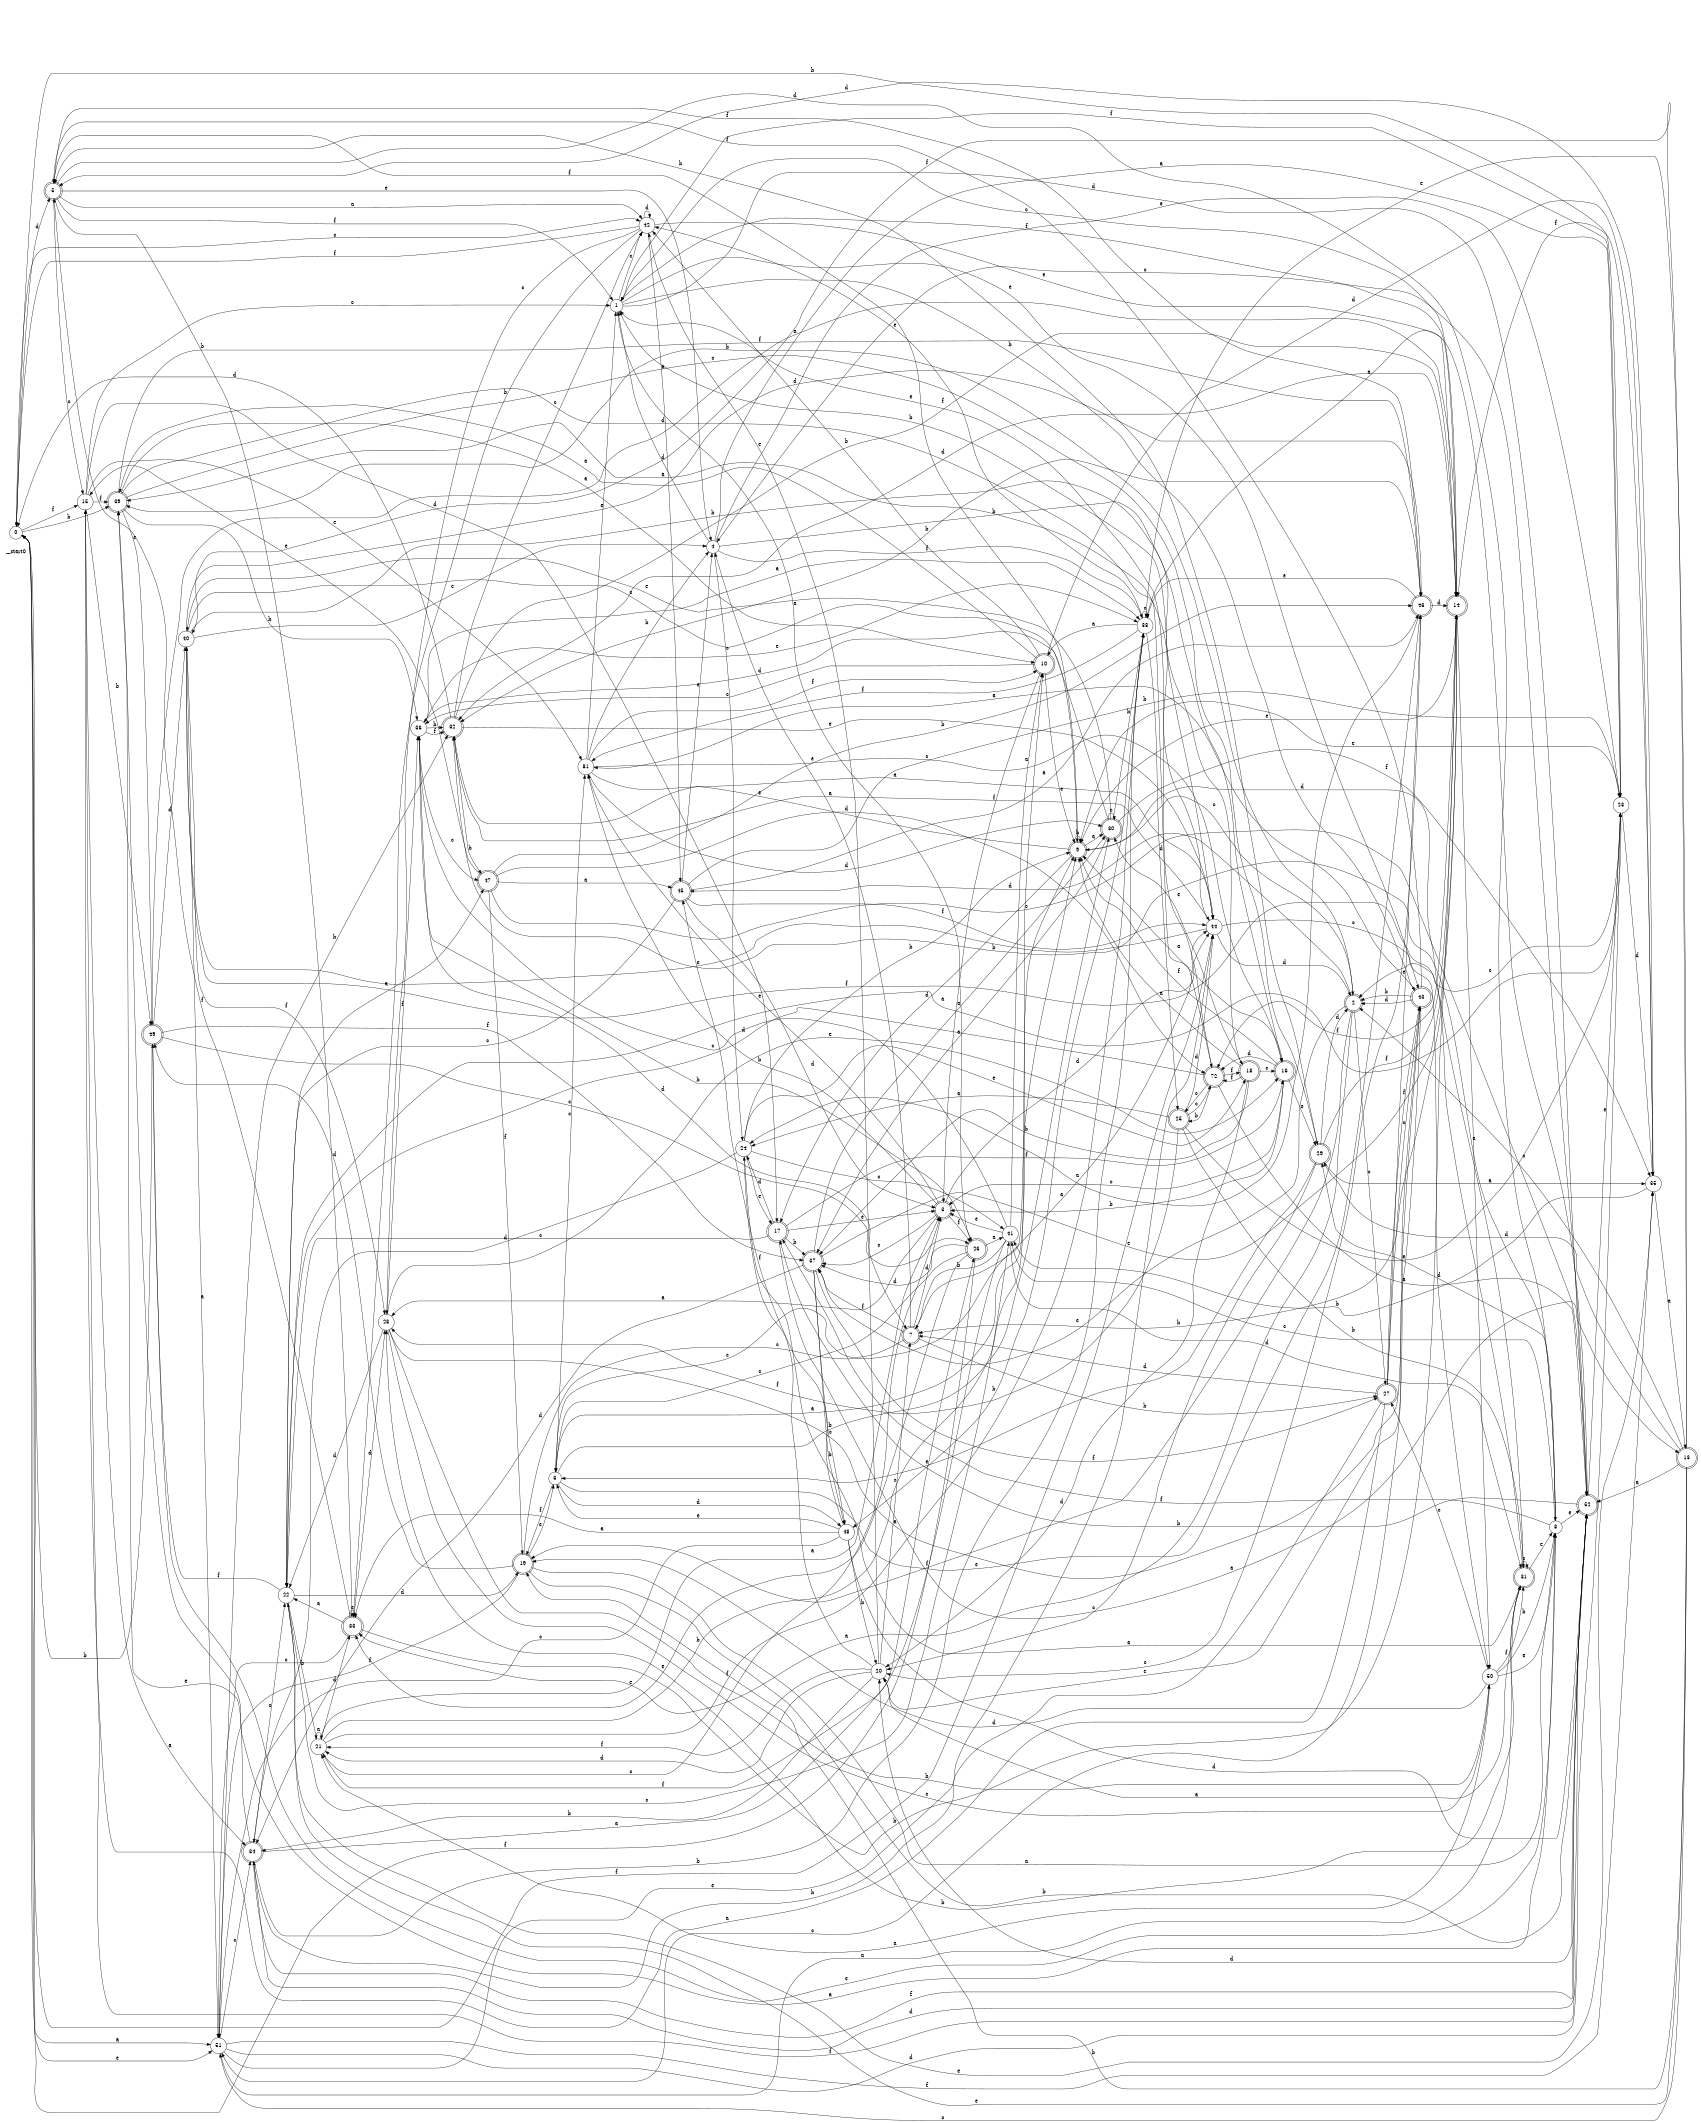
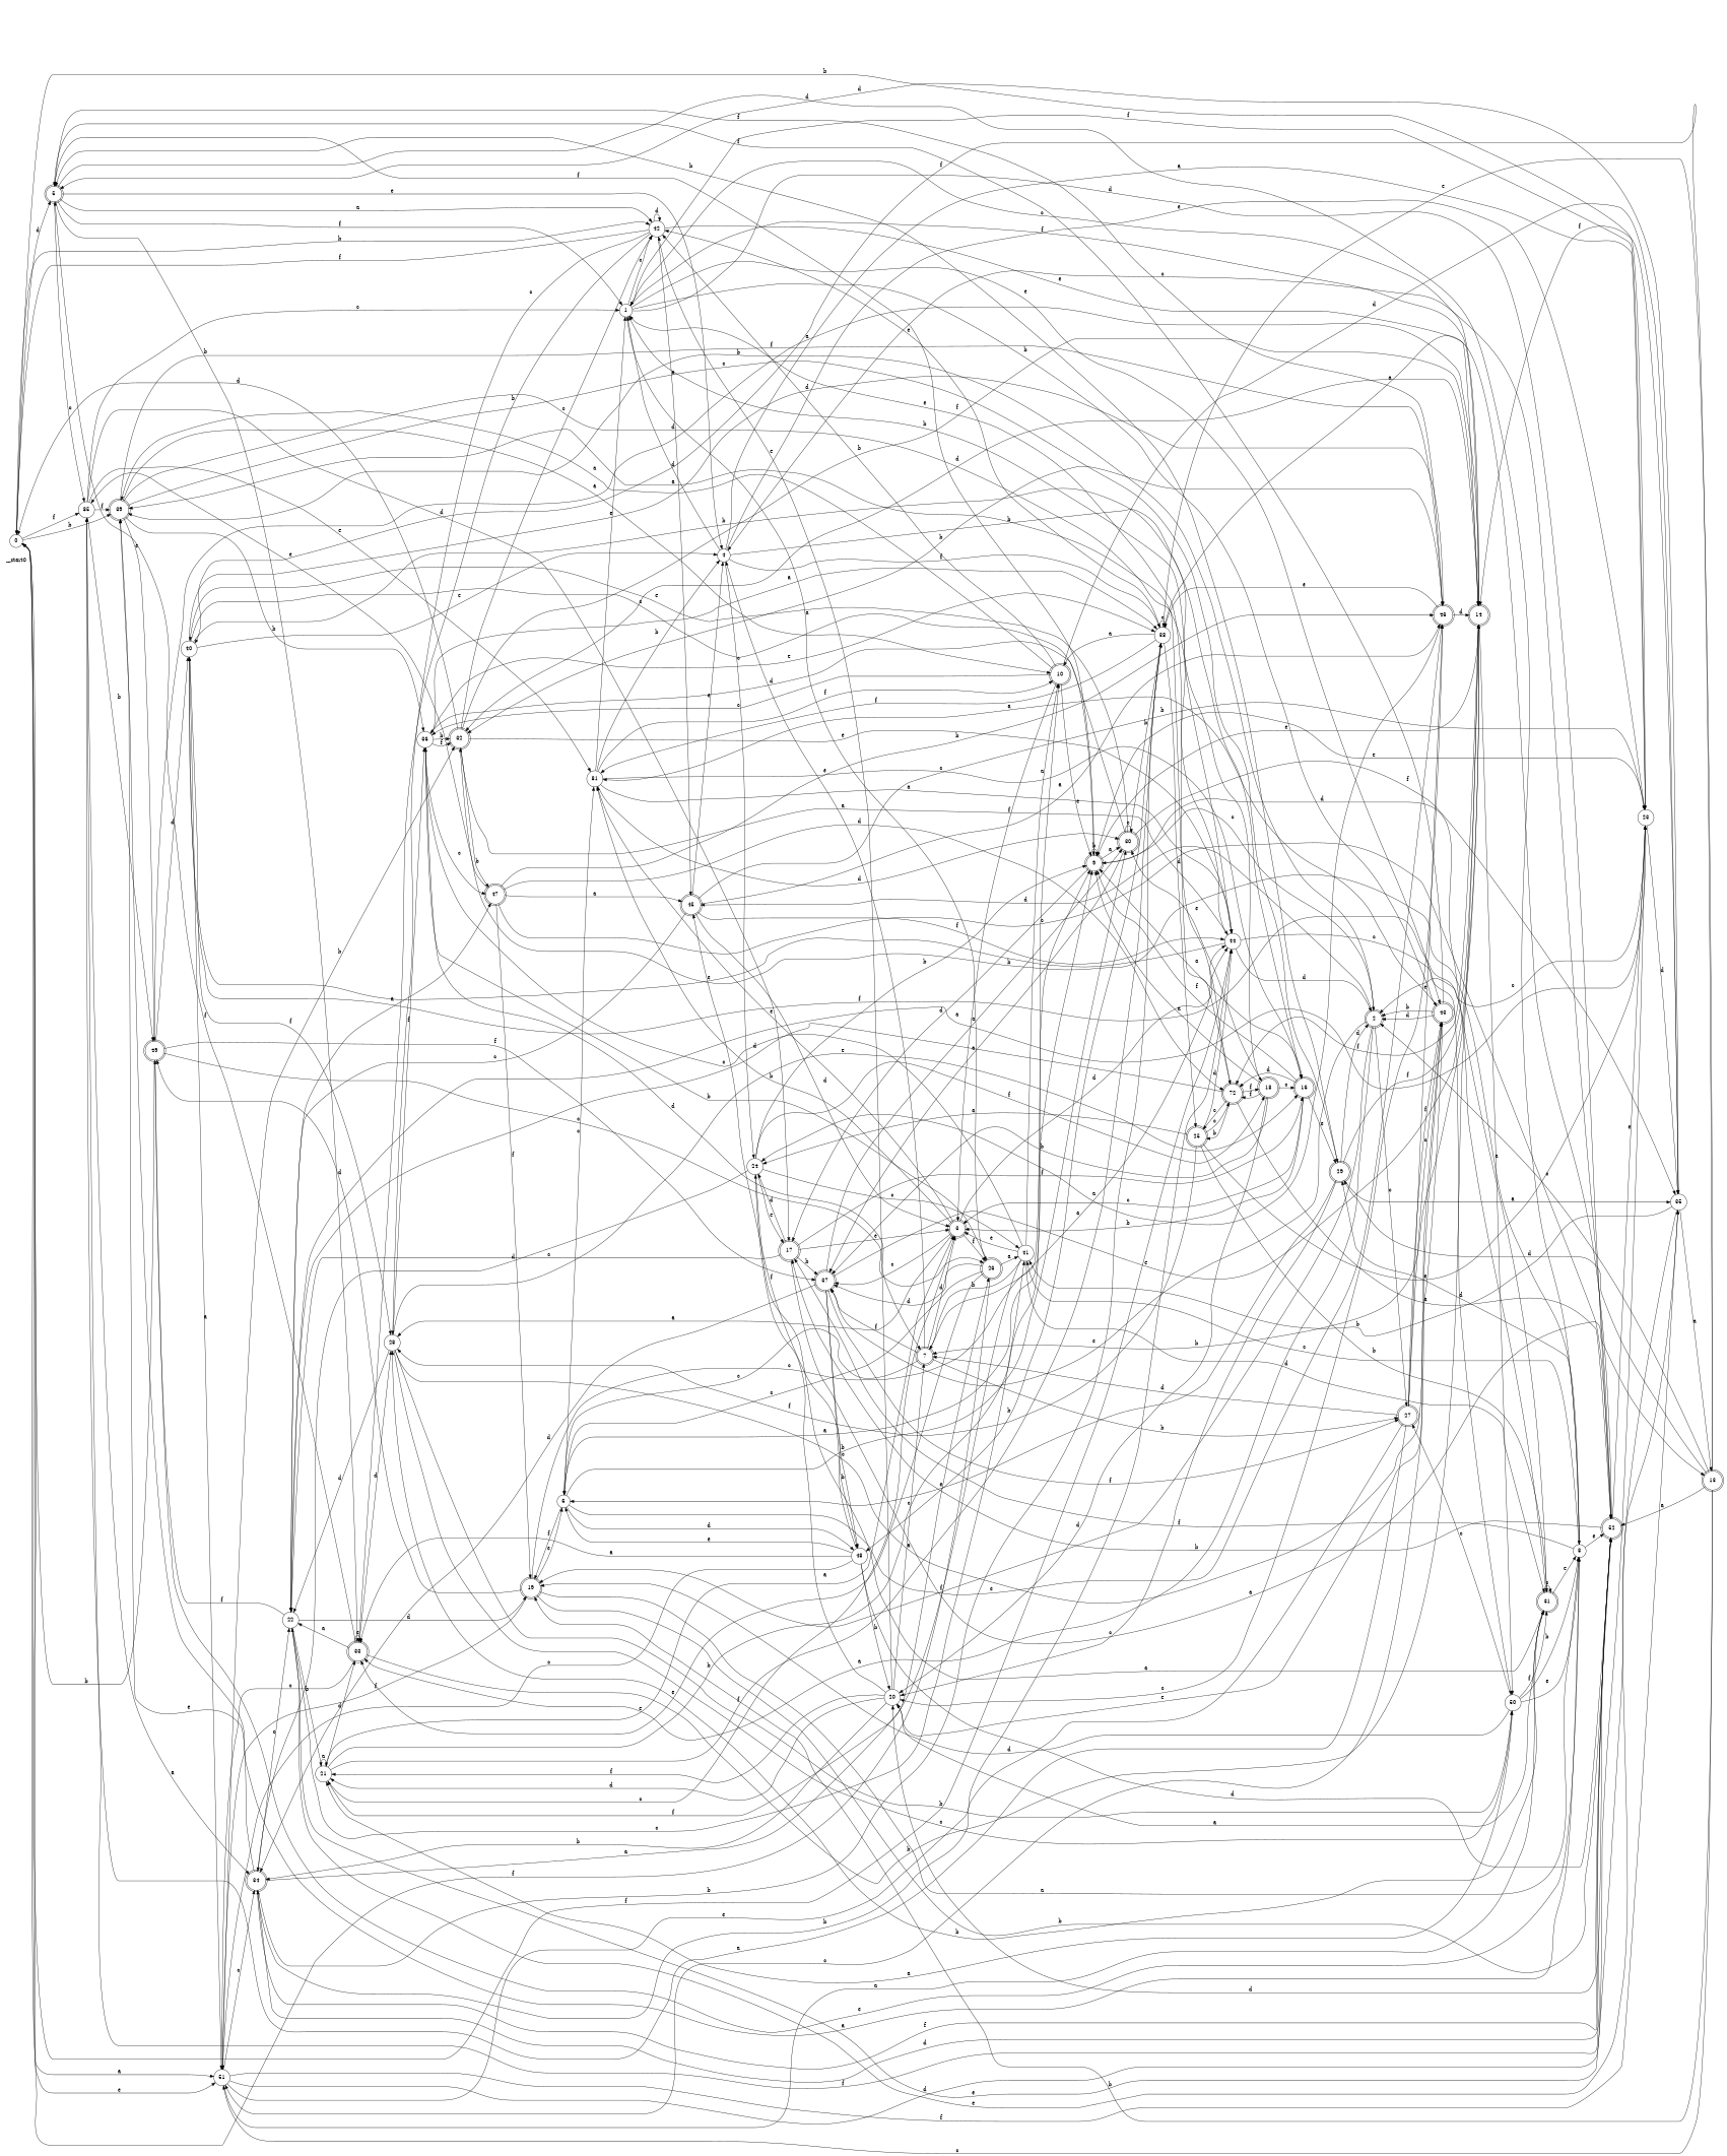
  digraph {
    rankdir=LR
    node [shape=doublecircle color=black fillcolor=white style="rounded,filled"]
    __start0 [shape=none color="" fillcolor="" style=""]
    n2 [label=0 shape=circle style=filled]
    n3 [label=5]
-   n4 [label=15 shape=circle style=filled]
+   n4 [label=85 shape=circle style=filled]
    n5 [label=39]
    n6 [label=42 shape=circle style=filled]
    n7 [label=51 shape=circle style=filled]
    n8 [label=1 shape=circle style=filled]
    n9 [label=33]
    n10 [label=4 shape=circle style=filled]
    n11 [label=8 shape=circle style=filled]
    n12 [label=81 shape=circle style=filled]
    n13 [label=17]
    n14 [label=34]
    n15 [label=49]
    n16 [label=46]
    n17 [label=29]
    n18 [label=10]
    n19 [label=36 shape=circle style=filled]
    n20 [label=72]
    n21 [label=14]
    n22 [label=45]
    n23 [label=28 shape=circle style=filled]
    n24 [label=44 shape=circle style=filled]
    n25 [label=23 shape=circle style=filled]
    n26 [label=32]
    n27 [label=35 shape=circle style=filled]
    n28 [label=31]
    n29 [label=26]
    n30 [label=43]
    n31 [label=52]
    n32 [label=9]
    n33 [label=7]
    n34 [label=50 shape=circle style=filled]
    n35 [label=37]
    n36 [label=6 shape=circle style=filled]
    n37 [label=41 shape=circle style=filled]
    n38 [label=2]
    n39 [label=20 shape=circle style=filled]
    n40 [label=38 shape=circle style=filled]
    n41 [label=19]
    n42 [label=27]
    n43 [label=22 shape=circle style=filled]
    n44 [label=30]
    n45 [label=48 shape=circle style=filled]
    n46 [label=3]
    n47 [label=16]
    n48 [label=40 shape=circle style=filled]
    n49 [label=24 shape=circle style=filled]
    n50 [label=18]
    n51 [label=25]
    n52 [label=13]
    n53 [label=47]
    n54 [label=21 shape=circle style=filled]
    n2 -> n3 [label=d]
    n2 -> n4 [label=f]
    n2 -> n5 [label=b]
-   n2 -> n6 [label=c]
+   n2 -> n6 [label=b]
    n2 -> n7 [label=a]
    n2 -> n7 [label=e]
    n3 -> n4 [label=c]
    n3 -> n6 [label=a]
    n3 -> n8 [label=f]
    n3 -> n9 [label=b]
    n3 -> n10 [label=e]
    n3 -> n11 [label=d]
    n4 -> n5 [label=f]
    n4 -> n8 [label=c]
    n4 -> n12 [label=e]
    n4 -> n13 [label=d]
    n4 -> n14 [label=a]
    n4 -> n15 [label=b]
    n5 -> n15 [label=e]
    n5 -> n16 [label=f]
    n5 -> n17 [label=c]
    n5 -> n18 [label=a]
    n5 -> n19 [label=b]
    n5 -> n20 [label=d]
    n6 -> n2 [label=f]
    n6 -> n6 [label=d]
    n6 -> n9 [label=b]
    n6 -> n21 [label=e]
    n6 -> n22 [label=a]
    n6 -> n23 [label=c]
    n7 -> n14 [label=c]
    n7 -> n24 [label=e]
    n7 -> n25 [label=d]
    n7 -> n26 [label=b]
    n7 -> n27 [label=f]
    n7 -> n28 [label=a]
    n8 -> n6 [label=c]
    n8 -> n21 [label=f]
    n8 -> n29 [label=a]
    n8 -> n30 [label=b]
    n8 -> n30 [label=e]
    n8 -> n31 [label=d]
    n9 -> n3 [label=f]
    n9 -> n7 [label=c]
    n9 -> n9 [label=e]
    n9 -> n21 [label=b]
    n9 -> n23 [label=d]
    n9 -> n43 [label=a]
    n10 -> n8 [label=d]
    n10 -> n25 [label=a]
    n10 -> n25 [label=e]
    n10 -> n40 [label=f]
    n10 -> n47 [label=b]
    n10 -> n49 [label=c]
    n11 -> n5 [label=a]
    n11 -> n13 [label=f]
    n11 -> n17 [label=d]
    n11 -> n26 [label=b]
    n11 -> n31 [label=e]
    n11 -> n37 [label=c]
    n12 -> n8 [label=e]
    n12 -> n10 [label=b]
    n12 -> n18 [label=f]
    n12 -> n24 [label=a]
    n12 -> n44 [label=d]
    n12 -> n47 [label=c]
    n13 -> n35 [label=b]
    n13 -> n43 [label=c]
    n13 -> n46 [label=e]
    n13 -> n47 [label=f]
    n13 -> n49 [label=d]
    n13 -> n52 [label=a]
    n14 -> n5 [label=e]
    n14 -> n29 [label=a]
    n14 -> n31 [label=d]
    n14 -> n31 [label=f]
    n14 -> n40 [label=b]
    n14 -> n43 [label=c]
    n15 -> n2 [label=b]
    n15 -> n11 [label=e]
    n15 -> n21 [label=a]
    n15 -> n29 [label=c]
    n15 -> n35 [label=f]
    n15 -> n48 [label=d]
    n16 -> n3 [label=f]
    n16 -> n21 [label=d]
    n16 -> n26 [label=b]
    n16 -> n39 [label=c]
    n16 -> n40 [label=e]
    n16 -> n49 [label=a]
    n17 -> n3 [label=b]
    n17 -> n21 [label=f]
    n17 -> n27 [label=a]
    n17 -> n36 [label=e]
    n17 -> n38 [label=d]
    n17 -> n39 [label=c]
    n18 -> n5 [label=a]
    n18 -> n6 [label=b]
    n18 -> n19 [label=c]
    n18 -> n27 [label=d]
    n18 -> n32 [label=e]
    n18 -> n46 [label=f]
    n19 -> n26 [label=b]
    n19 -> n26 [label=f]
    n19 -> n33 [label=d]
    n19 -> n40 [label=a]
    n19 -> n40 [label=e]
    n19 -> n53 [label=c]
    n20 -> n8 [label=e]
    n20 -> n31 [label=a]
    n20 -> n43 [label=d]
    n20 -> n50 [label=f]
    n20 -> n51 [label=b]
    n20 -> n51 [label=c]
    n21 -> n8 [label=c]
    n21 -> n20 [label=f]
    n21 -> n26 [label=d]
    n21 -> n32 [label=e]
    n21 -> n33 [label=b]
    n21 -> n34 [label=a]
    n22 -> n10 [label=e]
    n22 -> n16 [label=a]
    n22 -> n24 [label=f]
    n22 -> n25 [label=b]
    n22 -> n43 [label=c]
    n22 -> n46 [label=d]
    n23 -> n19 [label=f]
    n23 -> n30 [label=a]
    n23 -> n34 [label=b]
    n23 -> n34 [label=c]
    n23 -> n43 [label=d]
    n23 -> n47 [label=e]
    n24 -> n2 [label=f]
    n24 -> n5 [label=a]
    n24 -> n8 [label=b]
    n24 -> n34 [label=c]
    n24 -> n38 [label=d]
    n24 -> n48 [label=e]
    n25 -> n2 [label=b]
    n25 -> n8 [label=f]
    n25 -> n27 [label=d]
    n25 -> n32 [label=e]
    n25 -> n38 [label=c]
    n25 -> n43 [label=a]
    n26 -> n2 [label=d]
    n26 -> n6 [label=c]
    n26 -> n21 [label=f]
    n26 -> n24 [label=a]
    n26 -> n24 [label=e]
    n26 -> n53 [label=b]
    n27 -> n3 [label=d]
    n27 -> n21 [label=f]
    n27 -> n37 [label=b]
-   n52 -> n43 [label=e]
+   n27 -> n43 [label=e]
    n27 -> n52 [label=a]
    n28 -> n11 [label=e]
    n28 -> n23 [label=b]
    n28 -> n28 [label=c]
    n28 -> n32 [label=d]
    n28 -> n39 [label=a]
    n28 -> n48 [label=f]
    n29 -> n2 [label=f]
    n29 -> n9 [label=e]
    n29 -> n19 [label=b]
    n29 -> n35 [label=d]
    n29 -> n36 [label=c]
    n29 -> n37 [label=a]
    n30 -> n3 [label=f]
    n30 -> n7 [label=c]
    n30 -> n12 [label=a]
    n30 -> n38 [label=b]
    n30 -> n38 [label=d]
    n30 -> n39 [label=e]
    n31 -> n4 [label=f]
    n31 -> n10 [label=c]
    n31 -> n13 [label=b]
    n31 -> n25 [label=e]
    n31 -> n39 [label=d]
    n31 -> n40 [label=a]
    n32 -> n3 [label=f]
    n32 -> n13 [label=d]
-   n32 -> n26 [label=e]
    n32 -> n32 [label=b]
    n32 -> n38 [label=c]
    n32 -> n44 [label=a]
    n33 -> n10 [label=e]
    n33 -> n24 [label=a]
    n33 -> n35 [label=f]
    n33 -> n36 [label=c]
    n33 -> n42 [label=b]
    n33 -> n46 [label=d]
    n34 -> n11 [label=b]
    n34 -> n11 [label=e]
    n34 -> n28 [label=f]
    n34 -> n41 [label=d]
    n34 -> n42 [label=c]
    n34 -> n54 [label=a]
    n35 -> n14 [label=d]
    n35 -> n21 [label=e]
    n35 -> n42 [label=f]
    n35 -> n44 [label=a]
    n35 -> n45 [label=b]
    n35 -> n45 [label=c]
    n36 -> n12 [label=c]
    n36 -> n16 [label=e]
    n36 -> n32 [label=a]
    n36 -> n41 [label=f]
    n36 -> n44 [label=b]
    n36 -> n45 [label=d]
    n37 -> n18 [label=a]
    n37 -> n19 [label=c]
    n37 -> n28 [label=d]
    n37 -> n33 [label=b]
    n37 -> n46 [label=e]
    n37 -> n54 [label=f]
    n38 -> n5 [label=b]
    n38 -> n9 [label=a]
    n38 -> n22 [label=d]
    n38 -> n35 [label=e]
    n38 -> n41 [label=f]
    n38 -> n42 [label=c]
    n39 -> n6 [label=e]
    n39 -> n14 [label=b]
    n39 -> n33 [label=c]
    n39 -> n49 [label=a]
    n39 -> n54 [label=d]
    n39 -> n54 [label=f]
    n40 -> n6 [label=e]
    n40 -> n12 [label=f]
    n40 -> n18 [label=a]
    n40 -> n40 [label=c]
    n40 -> n45 [label=b]
    n40 -> n51 [label=d]
    n41 -> n7 [label=f]
    n41 -> n11 [label=a]
    n41 -> n15 [label=d]
    n41 -> n18 [label=c]
    n41 -> n31 [label=b]
    n41 -> n36 [label=e]
    n42 -> n4 [label=a]
    n42 -> n14 [label=b]
    n42 -> n16 [label=e]
    n42 -> n30 [label=c]
    n42 -> n30 [label=f]
    n42 -> n33 [label=d]
    n43 -> n15 [label=f]
    n43 -> n27 [label=e]
    n43 -> n37 [label=c]
    n43 -> n41 [label=d]
    n43 -> n53 [label=a]
    n43 -> n54 [label=b]
    n44 -> n19 [label=d]
    n44 -> n27 [label=f]
    n44 -> n35 [label=a]
    n44 -> n40 [label=b]
    n44 -> n44 [label=c]
    n44 -> n48 [label=e]
    n45 -> n7 [label=c]
    n45 -> n9 [label=a]
    n45 -> n22 [label=f]
    n45 -> n31 [label=d]
    n45 -> n36 [label=e]
    n45 -> n39 [label=b]
    n46 -> n12 [label=b]
    n46 -> n12 [label=e]
    n46 -> n23 [label=a]
    n46 -> n24 [label=d]
    n46 -> n29 [label=f]
    n46 -> n35 [label=c]
    n47 -> n17 [label=e]
    n47 -> n20 [label=d]
    n47 -> n32 [label=a]
    n47 -> n32 [label=f]
    n47 -> n46 [label=b]
    n47 -> n46 [label=c]
    n48 -> n7 [label=a]
    n48 -> n10 [label=e]
    n48 -> n16 [label=d]
    n48 -> n23 [label=f]
    n48 -> n32 [label=c]
    n48 -> n50 [label=b]
    n49 -> n13 [label=e]
    n49 -> n14 [label=d]
    n49 -> n28 [label=a]
    n49 -> n32 [label=b]
    n49 -> n37 [label=c]
-   n49 -> n50 [label=e]
+   n49 -> n50 [label=f]
    n50 -> n20 [label=f]
    n50 -> n32 [label=a]
    n50 -> n35 [label=b]
    n50 -> n39 [label=d]
    n50 -> n44 [label=e]
    n50 -> n47 [label=c]
    n51 -> n20 [label=c]
    n51 -> n23 [label=f]
    n51 -> n24 [label=d]
    n51 -> n25 [label=e]
    n51 -> n28 [label=b]
    n51 -> n49 [label=a]
    n52 -> n7 [label=c]
    n52 -> n17 [label=d]
    n52 -> n31 [label=a]
    n52 -> n38 [label=c]
    n52 -> n40 [label=e]
    n52 -> n41 [label=b]
    n52 -> n48 [label=f]
    n53 -> n4 [label=e]
    n53 -> n16 [label=b]
    n53 -> n20 [label=d]
    n53 -> n22 [label=a]
    n53 -> n31 [label=c]
    n53 -> n41 [label=f]
    n54 -> n9 [label=d]
    n54 -> n32 [label=b]
    n54 -> n40 [label=f]
    n54 -> n46 [label=c]
    n54 -> n46 [label=e]
    n54 -> n54 [label=a]
  }
